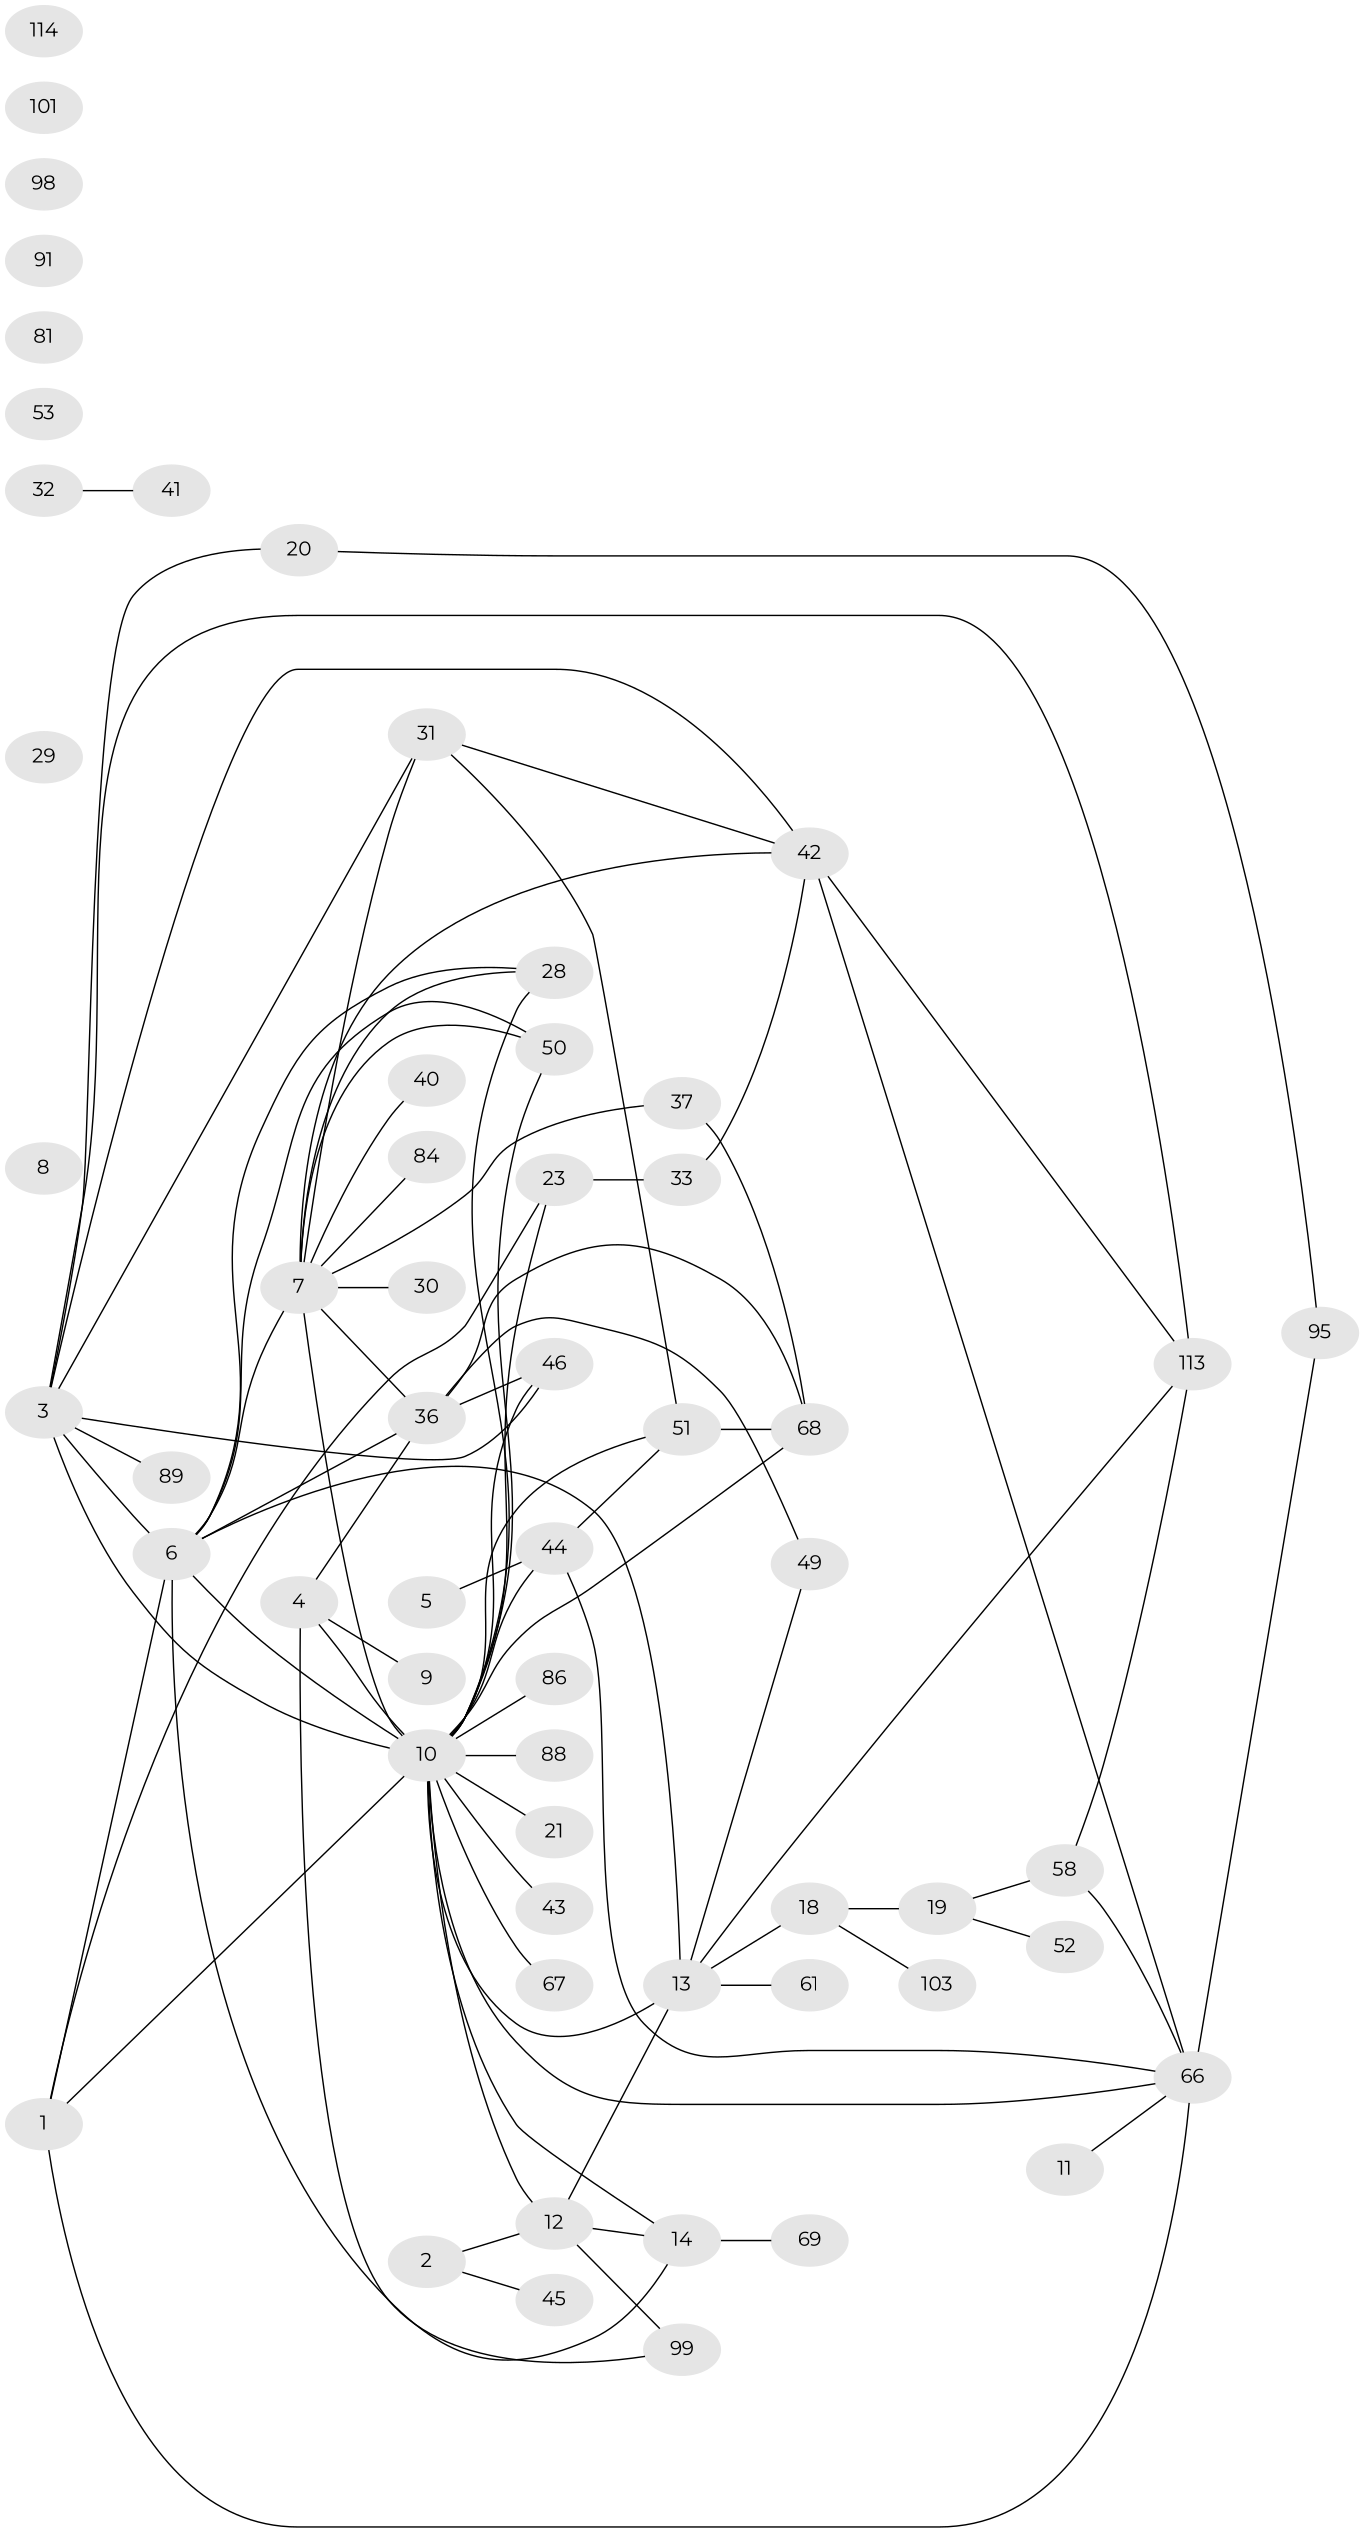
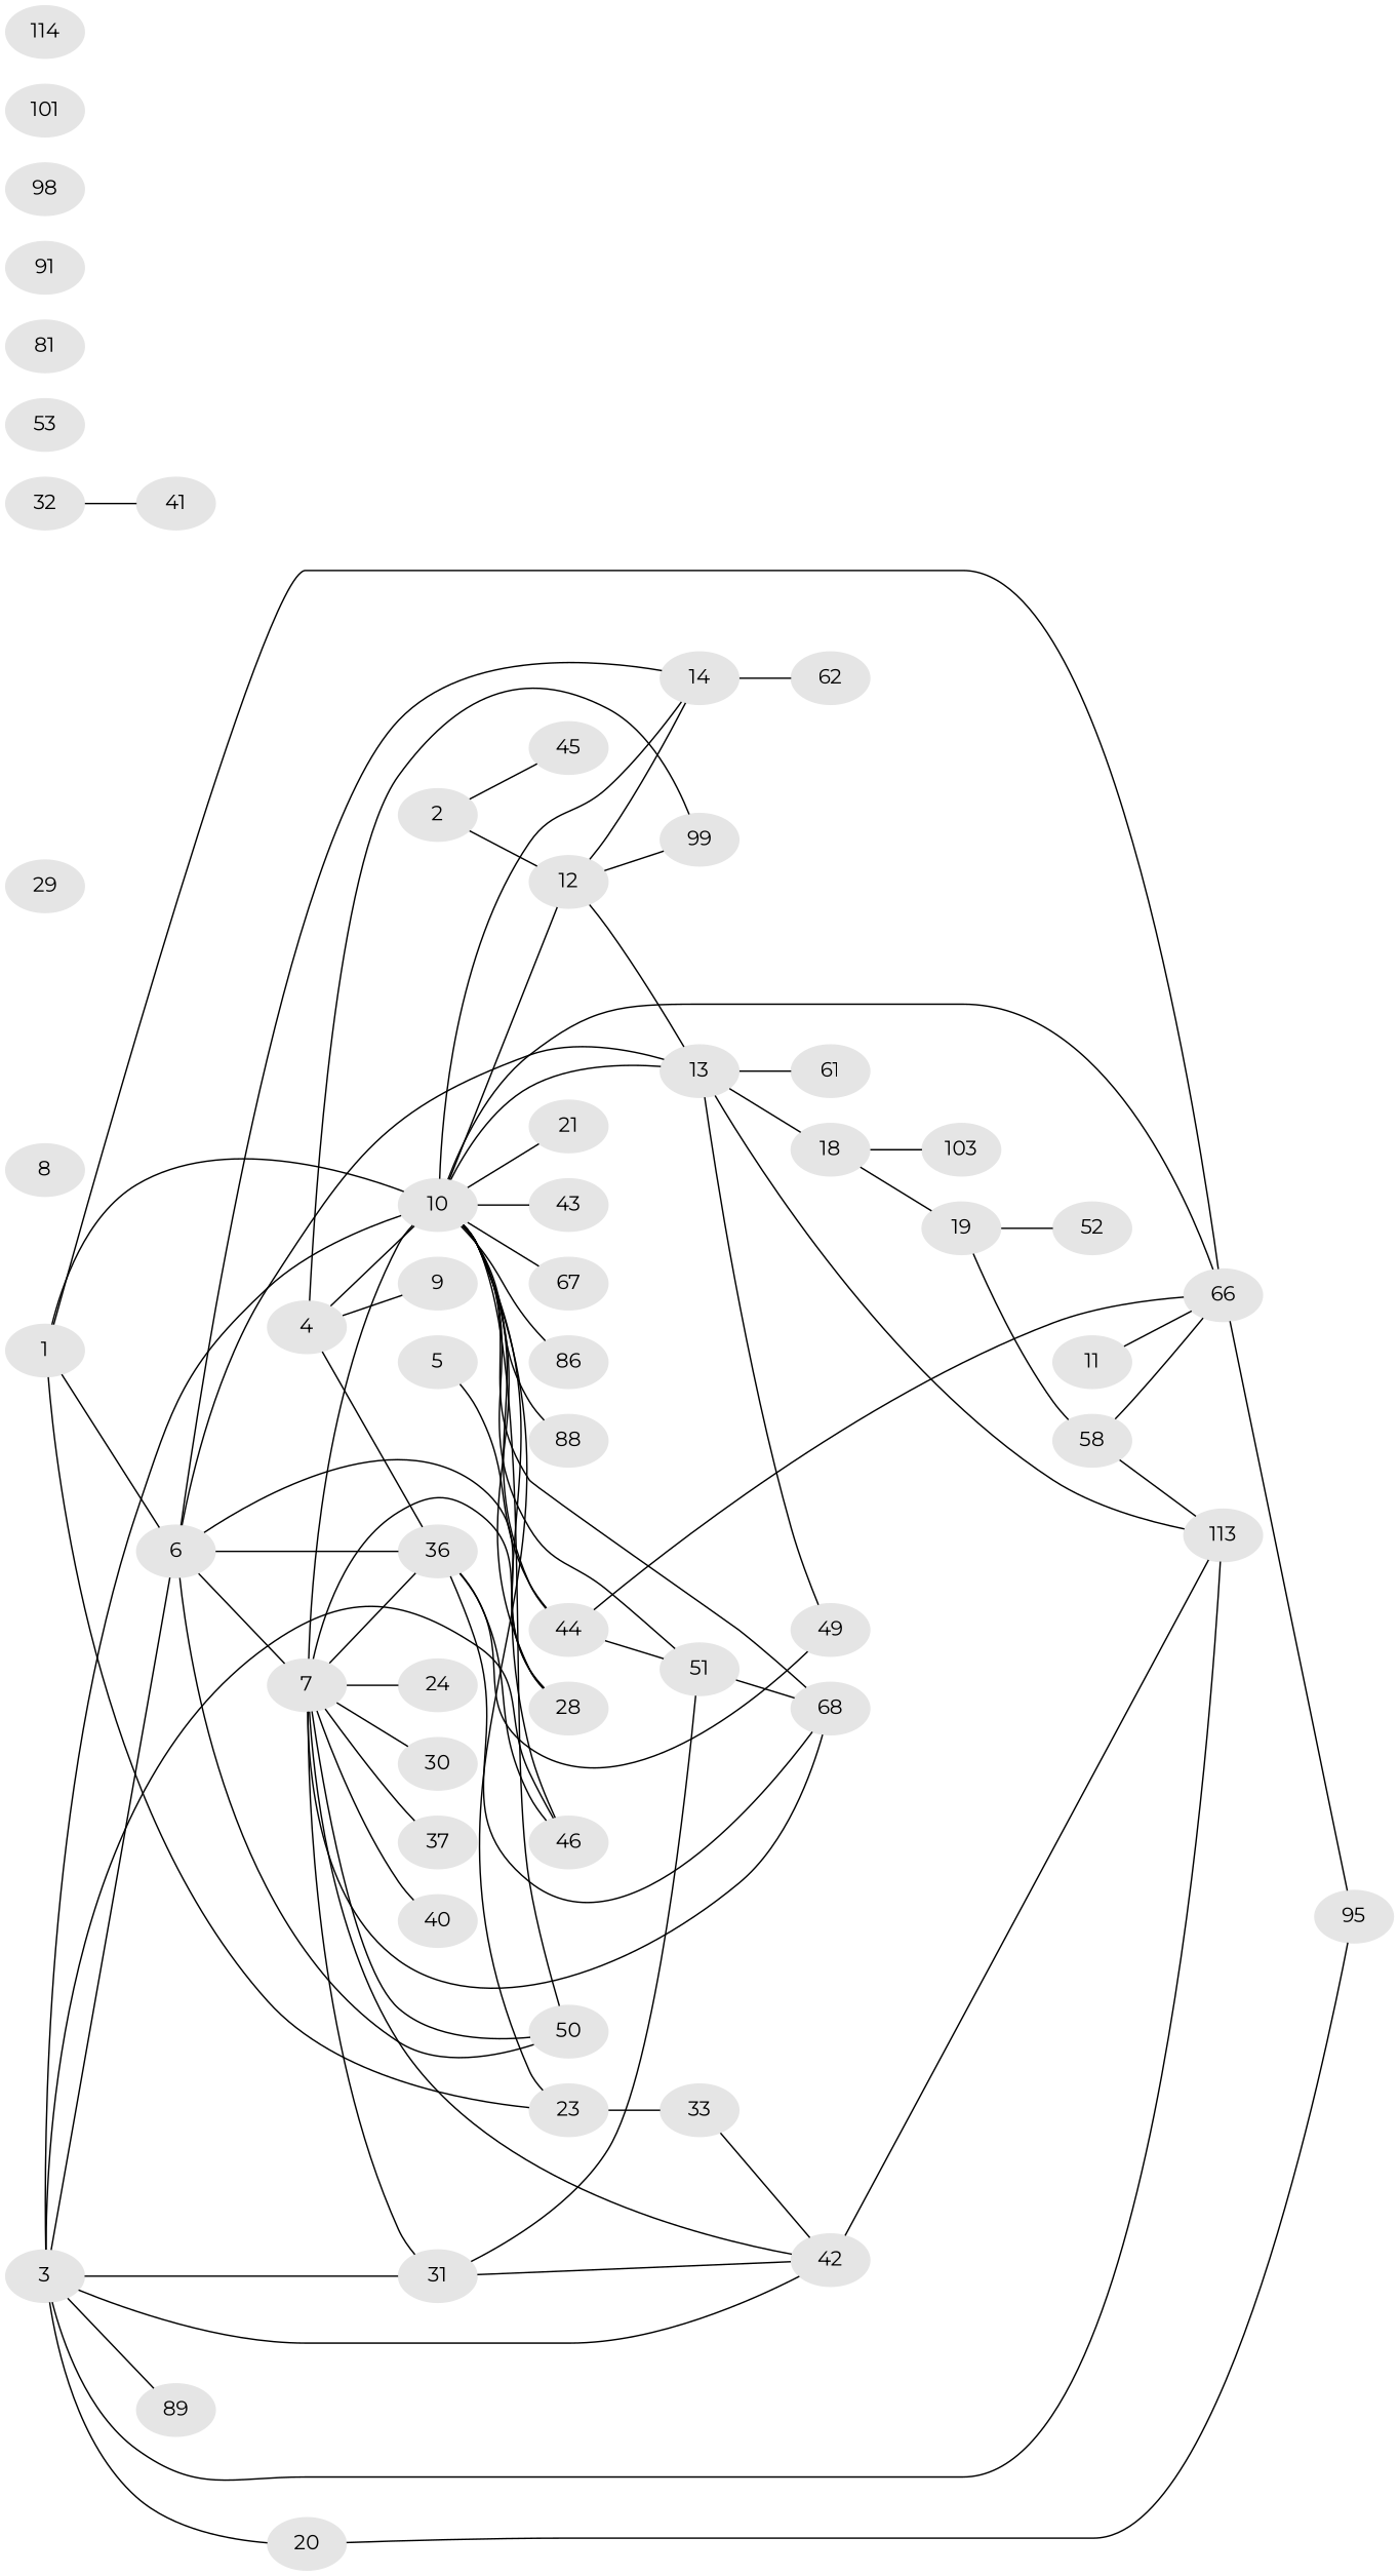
  graph {
    fontname=Montserrat
    rankdir=LR
    node [color=gray90 fontname=Montserrat style=filled]
    edge [fontname=Montserrat]
    6 [super="+93+16"]
    10 [super="+65+72+15"]
    36 [super="+64"]
    7 [super="+54+22+17"]
    13 [super="+59+62+104"]
    14 [super="+25+105+73"]
    28 [super="+84"]
    50
    1
    23 [super="+111+35"]
    66 [super="+80"]
    12 [super="+70"]
    44
    46 [super="+48"]
    51 [super="+77"]
    68
    21
    43
    67
    86
    88
    33 [super="+94"]
    95
    2 [super="+27"]
    45
    99
    3 [super="+90+34"]
    20 [super="+47"]
    31
    42 [super="+55+74"]
    89
    113 [super="+116"]
    4 [super="+39"]
    9 [super="+71"]
    49
    5
-   24 [label=84]
+   24
    30
    37 [super="+78"]
    40
    18
    61
-   69
+   69 [label=62]
    8
    11
    19 [super="+92"]
    103
    52
    58
    29
    32
    41
    53
    81
    91
    98
    101
    114
-   6 -- 10 [weight=2]
    6 -- 36
    6 -- 7 [weight=3]
    6 -- 13
    6 -- 14 [weight=2]
    6 -- 28
    6 -- 50
    10 -- 13 [weight=2]
    10 -- 14
    10 -- 28 [weight=4]
    10 -- 50
    10 -- 23
    10 -- 66 [weight=2]
    10 -- 12 [weight=3]
    10 -- 44
    10 -- 46 [weight=2]
    10 -- 51
    10 -- 68 [weight=2]
    10 -- 21 [weight=3]
    10 -- 43
    10 -- 67
    10 -- 86
    10 -- 88
    36 -- 46
    36 -- 68
    36 -- 49
    7 -- 10 [weight=3]
    7 -- 36
    7 -- 28
    7 -- 50
-   37 -- 68
+   7 -- 68
    7 -- 31
    7 -- 42
    7 -- 24
    7 -- 30
    7 -- 37
    7 -- 40
    13 -- 113
    13 -- 49
    13 -- 18
    13 -- 61
    14 -- 69
    1 -- 6
    1 -- 10
    1 -- 23
    1 -- 66
    23 -- 33 [weight=2]
    66 -- 95
    12 -- 13 [weight=2]
    12 -- 14
    12 -- 99
    44 -- 66
    44 -- 51
    51 -- 68
    33 -- 42
    2 -- 12
    2 -- 45
    3 -- 6
    3 -- 10 [weight=3]
    3 -- 46
    3 -- 20
    3 -- 31
    3 -- 42 [weight=2]
    3 -- 89
    3 -- 113
    20 -- 95
    31 -- 51
    31 -- 42
-   42 -- 66
    42 -- 113
    4 -- 10
    4 -- 36
    4 -- 99
    4 -- 9
    5 -- 44
    18 -- 19
    18 -- 103
    11 -- 66
    19 -- 52
    19 -- 58
    58 -- 66
    58 -- 113
    32 -- 41
  }
